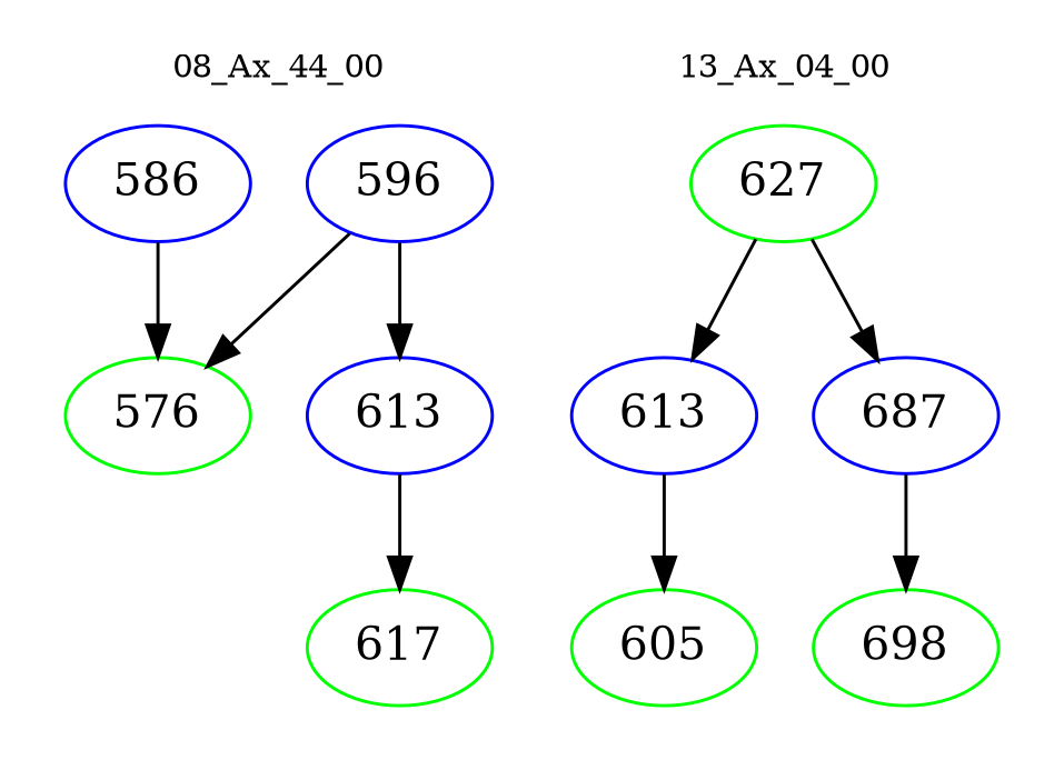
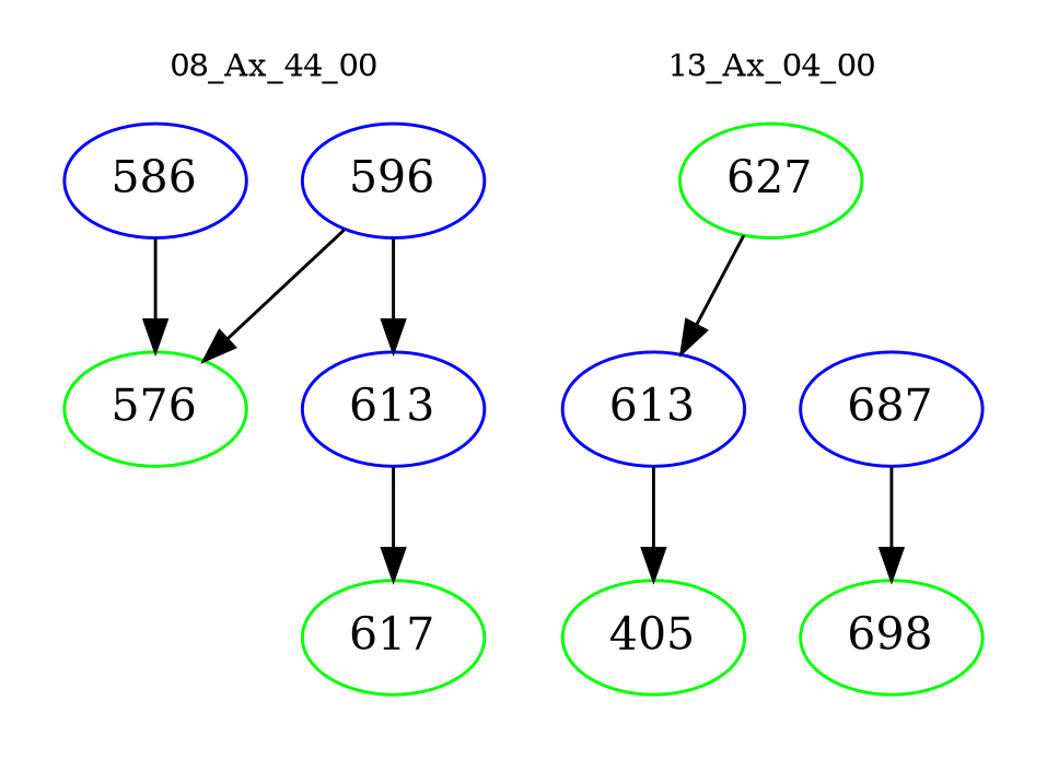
  digraph {
    node [color=blue]
    edge [color=black]
    n1 [label=596]
    n2 [label=586]
    n3 [label=613]
    n4 [color=green label=576]
    n5 [color=green label=617]
    n6 [color=green label=627]
    n7 [label=613]
    n8 [label=687]
-   n9 [color=green label=605]
+   n9 [color=green label=405]
    n10 [color=green label=698]
    subgraph cluster_1 {
      color=white
      fontsize=10
      label="08_Ax_44_00"
      n1
      n2
      n3
      n4
      n5
    }
    subgraph cluster_2 {
      color=white
      fontsize=10
      label="13_Ax_04_00"
      n6
      n7
      n8
      n9
      n10
    }
    n1 -> n3
    n1 -> n4
    n2 -> n4
    n3 -> n5
    n6 -> n7
-   n6 -> n8
    n7 -> n9
    n8 -> n10
  }
